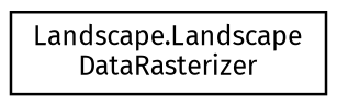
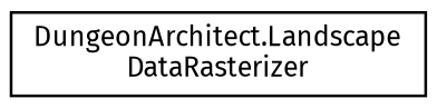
  digraph {
    rankdir=LR
    fontname="Fira Sans"
-   n1 [color=black fillcolor=white fontname="Fira Sans" fontsize=10 height=0.2 label="Landscape.Landscape\lDataRasterizer" shape=record style=filled width=0.4]
+   n1 [color=black fillcolor=white fontname="Fira Sans" fontsize=10 height=0.2 label="DungeonArchitect.Landscape\lDataRasterizer" shape=record style=filled width=0.4]
  }
